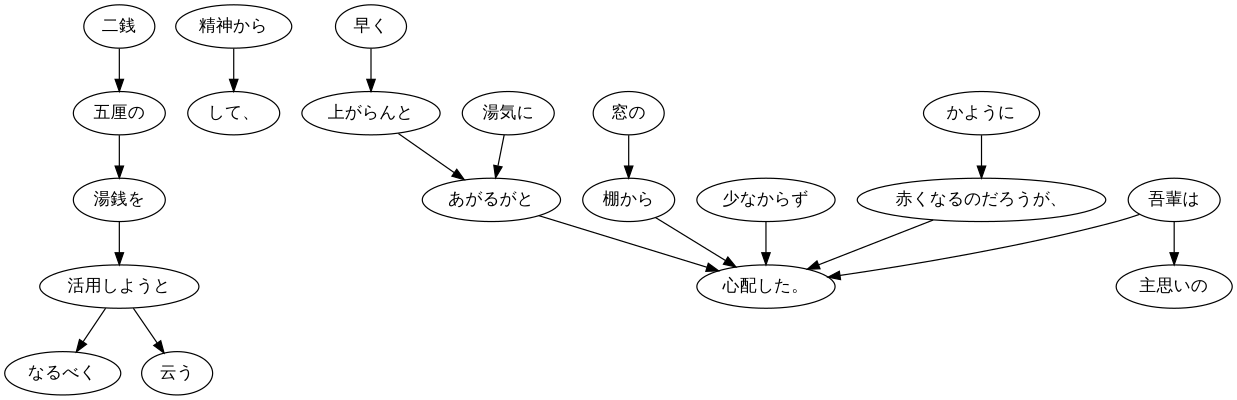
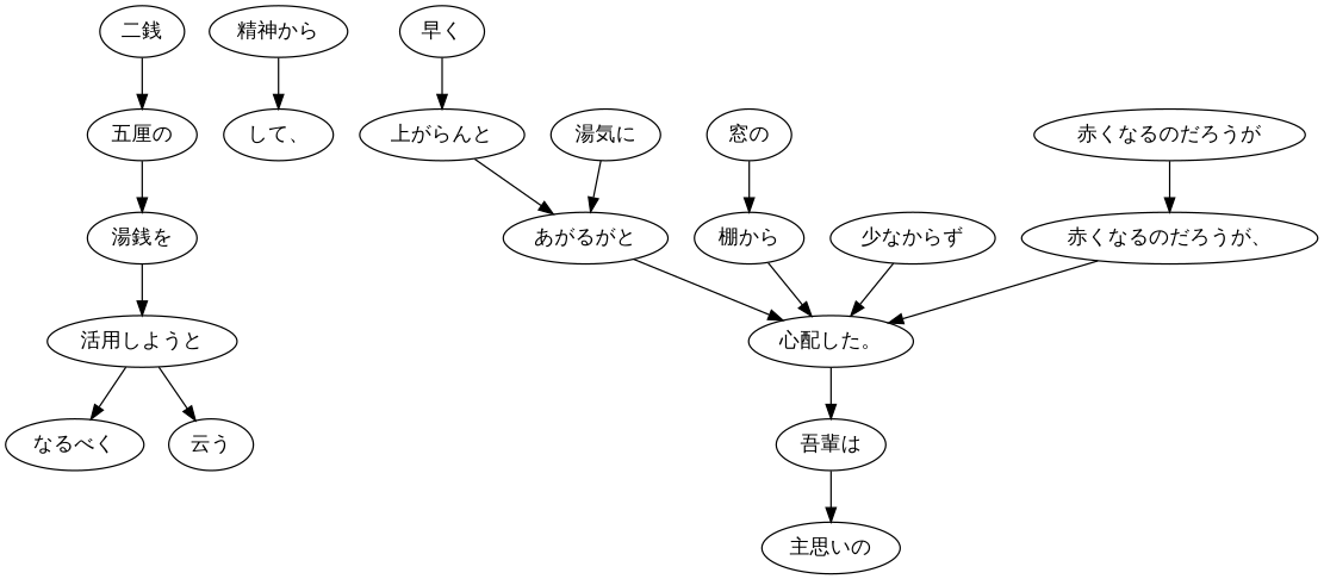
  digraph {
    n1 [label="なるべく"]
    n2 [label="活用しようと"]
    n3 [label="云う"]
    n4 [label="二銭"]
    n5 [label="五厘の"]
    n6 [label="湯銭を"]
    n7 [label="精神から"]
    n8 [label="して、"]
    n9 [label="赤くなるのだろうが、"]
    n10 [label="心配した。"]
-   n11 [label="かように"]
+   n11 [label="赤くなるのだろうが"]
    n12 [label="早く"]
    n13 [label="上がらんと"]
    n14 [label="あがるがと"]
    n15 [label="湯気に"]
    n16 [label="主思いの"]
    n17 [label="吾輩は"]
    n18 [label="窓の"]
    n19 [label="棚から"]
    n20 [label="少なからず"]
    n2 -> n1
    n2 -> n3
    n4 -> n5
    n5 -> n6
    n6 -> n2
    n7 -> n8
    n9 -> n10
    n11 -> n9
    n12 -> n13
    n13 -> n14
    n14 -> n10
    n15 -> n14
-   n17 -> n10
+   n10 -> n17
    n17 -> n16
    n18 -> n19
    n19 -> n10
    n20 -> n10
  }
